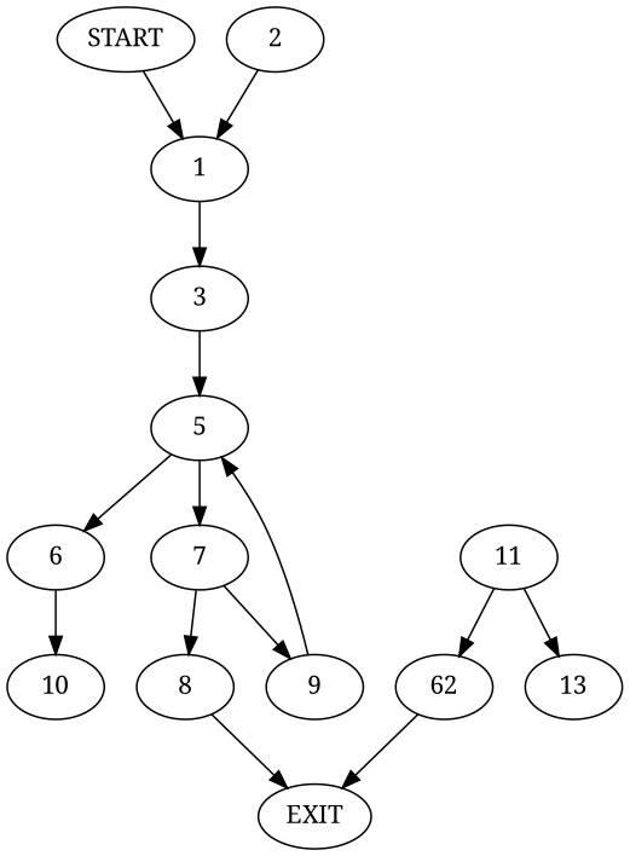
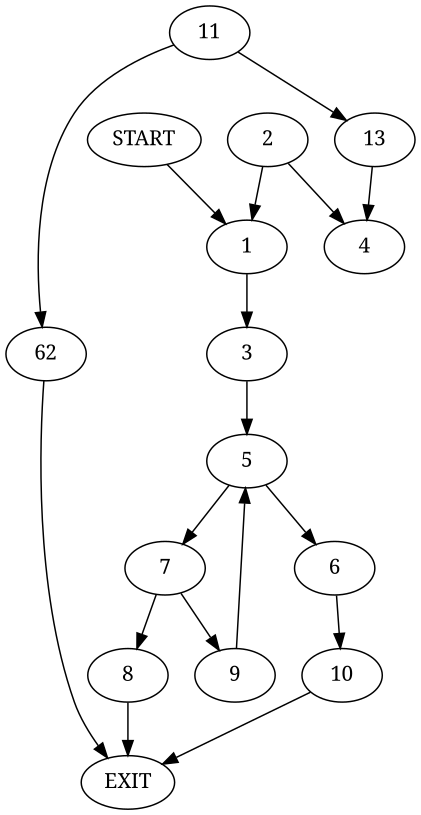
  digraph {
    fontname="Noto Serif"
    node [fontname="Noto Serif"]
    edge [fontname="Noto Serif"]
    n1 [label=START]
    1
    3
    n4 [label=EXIT]
    2
+   4
    5
    6
    7
    10
    n11 [label=62]
    11
    13
    8
    9
    n1 -> 1
    1 -> 3
    3 -> 5
    2 -> 1
+   2 -> 4
    5 -> 6
    5 -> 7
    6 -> 10
    7 -> 8
    7 -> 9
+   10 -> n4
    n11 -> n4
    11 -> n11
    11 -> 13
+   13 -> 4
    8 -> n4
    9 -> 5
  }
